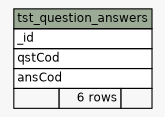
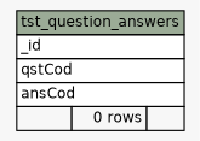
  digraph {
    bgcolor="#f7f7f7"
    fontname=Helvetica
    fontsize=11
    nodesep=0.18
    rankdir=RL
    ranksep=0.46
-   n1 [fontname=Helvetica fontsize=11 label=<     <TABLE BORDER="0" CELLBORDER="1" CELLSPACING="0" BGCOLOR="#ffffff">       <TR><TD COLSPAN="3" BGCOLOR="#9bab96" ALIGN="CENTER">tst_question_answers</TD></TR>       <TR><TD PORT="_id" COLSPAN="3" ALIGN="LEFT">_id</TD></TR>       <TR><TD PORT="qstCod" COLSPAN="3" ALIGN="LEFT">qstCod</TD></TR>       <TR><TD PORT="ansCod" COLSPAN="3" ALIGN="LEFT">ansCod</TD></TR>       <TR><TD ALIGN="LEFT" BGCOLOR="#f7f7f7">  </TD><TD ALIGN="RIGHT" BGCOLOR="#f7f7f7">6 rows</TD><TD ALIGN="RIGHT" BGCOLOR="#f7f7f7">  </TD></TR>     </TABLE>> shape=plaintext]
+   n1 [fontname=Helvetica fontsize=11 label=<     <TABLE BORDER="0" CELLBORDER="1" CELLSPACING="0" BGCOLOR="#ffffff">       <TR><TD COLSPAN="3" BGCOLOR="#9bab96" ALIGN="CENTER">tst_question_answers</TD></TR>       <TR><TD PORT="_id" COLSPAN="3" ALIGN="LEFT">_id</TD></TR>       <TR><TD PORT="qstCod" COLSPAN="3" ALIGN="LEFT">qstCod</TD></TR>       <TR><TD PORT="ansCod" COLSPAN="3" ALIGN="LEFT">ansCod</TD></TR>       <TR><TD ALIGN="LEFT" BGCOLOR="#f7f7f7">  </TD><TD ALIGN="RIGHT" BGCOLOR="#f7f7f7">0 rows</TD><TD ALIGN="RIGHT" BGCOLOR="#f7f7f7">  </TD></TR>     </TABLE>> shape=plaintext]
  }
